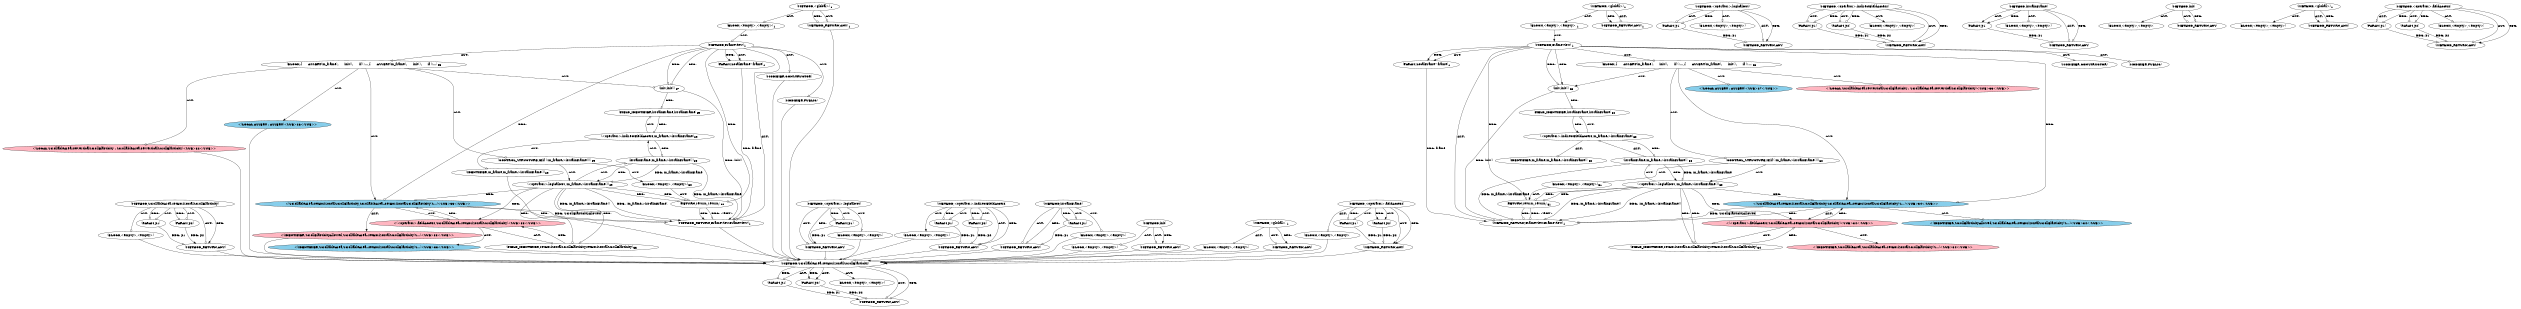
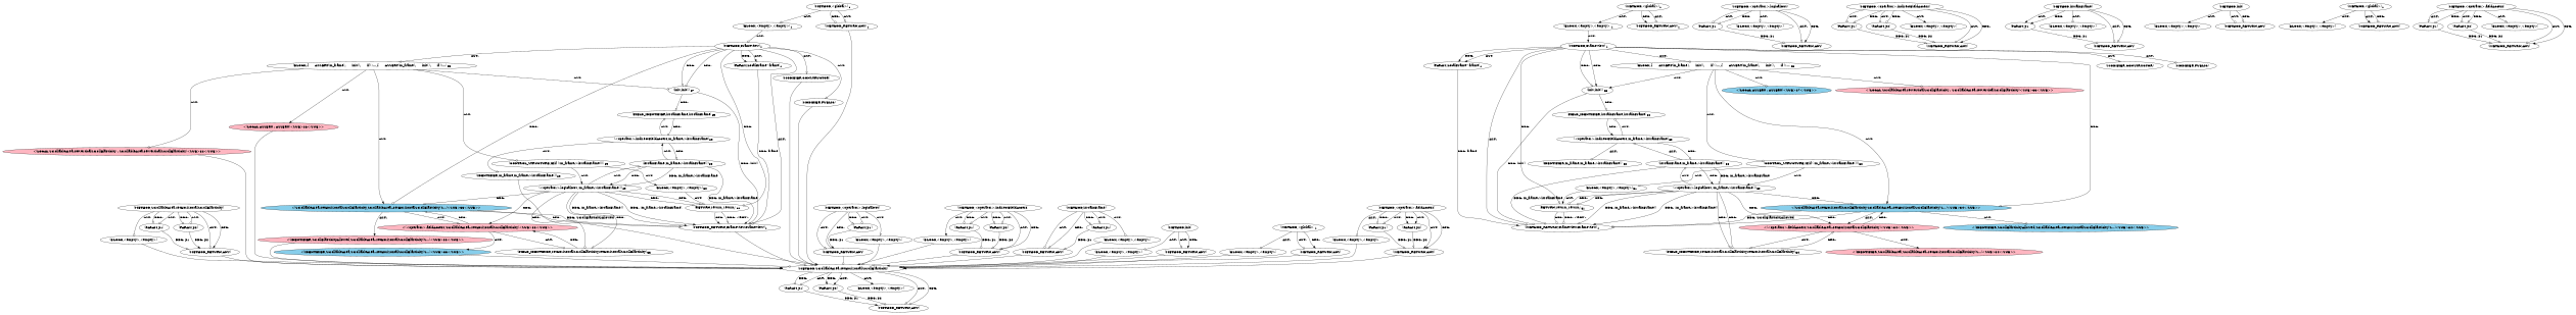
  digraph {
    edge [arrowhead=odot]
    n1 [label=<(METHOD,ScrollableArea.setHorizontalScrollElasticity)>]
    n2 [label=<(PARAM,p1)>]
    n3 [label=<(PARAM,p2)>]
    n4 [label=<(BLOCK,&lt;empty&gt;,&lt;empty&gt;)>]
    n5 [label=<(METHOD_RETURN,ANY)>]
    n6 [label=<(METHOD,ScrollableArea.setHorizontalScrollElasticity)>]
    n7 [label=<(METHOD,&lt;global&gt;)<SUB>1</SUB>>]
    n8 [label=<(BLOCK,&lt;empty&gt;,&lt;empty&gt;)<SUB>1</SUB>>]
    n9 [label=<(METHOD_RETURN,ANY)<SUB>1</SUB>>]
    n10 [label=<(METHOD,FrameView)<SUB>1</SUB>>]
    n11 [label=<(PARAM,LocalFrame* frame)<SUB>1</SUB>>]
    n12 [label=<(BLOCK,{      ASSERT(m_frame);      init();      if (!...,{      ASSERT(m_frame);      init();      if (!...)<SUB>25</SUB>>]
    n13 [label=<(init,init())<SUB>27</SUB>>]
    n14 [label=<(RETURN,return;,return;)<SUB>30</SUB>>]
    n15 [label="<(ScrollableArea.setHorizontalScrollElasticity,ScrollableArea::setHorizontalScrollElasticity(S...)<SUB>33</SUB>>" style=filled fillcolor=skyblue]
    n16 [label=<(MODIFIER,CONSTRUCTOR)>]
    n17 [label=<(MODIFIER,PUBLIC)>]
    n18 [label=<(METHOD_RETURN,FrameView.FrameView)<SUB>1</SUB>>]
-   n19 [label="<(LOCAL,ASSERT : ASSERT)<SUB>26</SUB>>" style=filled fillcolor=skyblue]
+   n19 [label="<(LOCAL,ASSERT : ASSERT)<SUB>26</SUB>>" style=filled fillcolor=lightpink]
    n20 [label=<(CONTROL_STRUCTURE,IF,if (!m_frame-&gt;isMainFrame()))<SUB>29</SUB>>]
    n21 [label="<(LOCAL,ScrollableArea.setVerticalScrollElasticity : ScrollableArea.setVerticalScrollElasticity)<SUB>32</SUB>>" style=filled fillcolor=lightpink]
    n22 [label=<(FIELD_IDENTIFIER,isMainFrame,isMainFrame)<SUB>29</SUB>>]
    n23 [label=<(&lt;operator&gt;.logicalNot,!m_frame-&gt;isMainFrame())<SUB>29</SUB>>]
    n24 [label=<(BLOCK,&lt;empty&gt;,&lt;empty&gt;)<SUB>30</SUB>>]
    n25 [label=<(isMainFrame,m_frame-&gt;isMainFrame())<SUB>29</SUB>>]
    n26 [label="<(&lt;operator&gt;.fieldAccess,ScrollableArea::setHorizontalScrollElasticity)<SUB>33</SUB>>" style=filled fillcolor=lightpink]
    n27 [label=<(FIELD_IDENTIFIER,setHorizontalScrollElasticity,setHorizontalScrollElasticity)<SUB>33</SUB>>]
    n28 [label=<(&lt;operator&gt;.indirectFieldAccess,m_frame-&gt;isMainFrame)<SUB>29</SUB>>]
    n29 [label=<(IDENTIFIER,m_frame,m_frame-&gt;isMainFrame())<SUB>29</SUB>>]
    n30 [label="<(IDENTIFIER,ScrollElasticityAllowed,ScrollableArea::setHorizontalScrollElasticity(S...)<SUB>33</SUB>>" style=filled fillcolor=lightpink]
    n31 [label="<(IDENTIFIER,ScrollableArea,ScrollableArea::setHorizontalScrollElasticity(S...)<SUB>33</SUB>>" style=filled fillcolor=skyblue]
    n32 [label=<(METHOD,&lt;operator&gt;.logicalNot)>]
    n33 [label=<(PARAM,p1)>]
    n34 [label=<(BLOCK,&lt;empty&gt;,&lt;empty&gt;)>]
    n35 [label=<(METHOD_RETURN,ANY)>]
    n36 [label=<(METHOD,&lt;operator&gt;.indirectFieldAccess)>]
    n37 [label=<(PARAM,p1)>]
    n38 [label=<(PARAM,p2)>]
    n39 [label=<(BLOCK,&lt;empty&gt;,&lt;empty&gt;)>]
    n40 [label=<(METHOD_RETURN,ANY)>]
    n41 [label=<(METHOD,isMainFrame)>]
    n42 [label=<(PARAM,p1)>]
    n43 [label=<(BLOCK,&lt;empty&gt;,&lt;empty&gt;)>]
    n44 [label=<(METHOD_RETURN,ANY)>]
    n45 [label=<(METHOD,init)>]
    n46 [label=<(BLOCK,&lt;empty&gt;,&lt;empty&gt;)>]
    n47 [label=<(METHOD_RETURN,ANY)>]
    n48 [label=<(METHOD,&lt;global&gt;)<SUB>1</SUB>>]
    n49 [label=<(BLOCK,&lt;empty&gt;,&lt;empty&gt;)>]
    n50 [label=<(METHOD_RETURN,ANY)>]
    n51 [label=<(METHOD,&lt;operator&gt;.fieldAccess)>]
    n52 [label=<(PARAM,p1)>]
    n53 [label=<(PARAM,p2)>]
    n54 [label=<(BLOCK,&lt;empty&gt;,&lt;empty&gt;)>]
    n55 [label=<(METHOD_RETURN,ANY)>]
    n56 [label=<(PARAM,p1)>]
    n57 [label=<(PARAM,p2)>]
    n58 [label=<(BLOCK,&lt;empty&gt;,&lt;empty&gt;)>]
    n59 [label=<(METHOD_RETURN,ANY)>]
    n60 [label=<(METHOD,&lt;global&gt;)<SUB>1</SUB>>]
    n61 [label=<(BLOCK,&lt;empty&gt;,&lt;empty&gt;)<SUB>1</SUB>>]
    n62 [label=<(METHOD_RETURN,ANY)<SUB>1</SUB>>]
    n63 [label=<(METHOD,FrameView)<SUB>1</SUB>>]
    n64 [label=<(PARAM,LocalFrame* frame)<SUB>1</SUB>>]
    n65 [label=<(BLOCK,{      ASSERT(m_frame);      init();      if (!...,{      ASSERT(m_frame);      init();      if (!...)<SUB>26</SUB>>]
    n66 [label=<(init,init())<SUB>28</SUB>>]
    n67 [label=<(RETURN,return;,return;)<SUB>31</SUB>>]
    n68 [label="<(ScrollableArea.setHorizontalScrollElasticity,ScrollableArea::setHorizontalScrollElasticity(S...)<SUB>34</SUB>>" style=filled fillcolor=skyblue]
    n69 [label=<(MODIFIER,CONSTRUCTOR)>]
    n70 [label=<(MODIFIER,PUBLIC)>]
    n71 [label=<(METHOD_RETURN,FrameView.FrameView)<SUB>1</SUB>>]
    n72 [label="<(LOCAL,ASSERT : ASSERT)<SUB>27</SUB>>" style=filled fillcolor=skyblue]
    n73 [label=<(CONTROL_STRUCTURE,IF,if (!m_frame-&gt;isMainFrame()))<SUB>30</SUB>>]
    n74 [label="<(LOCAL,ScrollableArea.setVerticalScrollElasticity : ScrollableArea.setVerticalScrollElasticity)<SUB>33</SUB>>" style=filled fillcolor=lightpink]
    n75 [label=<(FIELD_IDENTIFIER,isMainFrame,isMainFrame)<SUB>30</SUB>>]
    n76 [label=<(&lt;operator&gt;.logicalNot,!m_frame-&gt;isMainFrame())<SUB>30</SUB>>]
    n77 [label=<(BLOCK,&lt;empty&gt;,&lt;empty&gt;)<SUB>31</SUB>>]
    n78 [label=<(isMainFrame,m_frame-&gt;isMainFrame())<SUB>30</SUB>>]
    n79 [label="<(&lt;operator&gt;.fieldAccess,ScrollableArea::setHorizontalScrollElasticity)<SUB>34</SUB>>" style=filled fillcolor=lightpink]
    n80 [label=<(FIELD_IDENTIFIER,setHorizontalScrollElasticity,setHorizontalScrollElasticity)<SUB>34</SUB>>]
    n81 [label=<(&lt;operator&gt;.indirectFieldAccess,m_frame-&gt;isMainFrame)<SUB>30</SUB>>]
    n82 [label=<(IDENTIFIER,m_frame,m_frame-&gt;isMainFrame())<SUB>30</SUB>>]
    n83 [label="<(IDENTIFIER,ScrollElasticityAllowed,ScrollableArea::setHorizontalScrollElasticity(S...)<SUB>34</SUB>>" style=filled fillcolor=skyblue]
    n84 [label="<(IDENTIFIER,ScrollableArea,ScrollableArea::setHorizontalScrollElasticity(S...)<SUB>34</SUB>>" style=filled fillcolor=lightpink]
    n85 [label=<(METHOD,&lt;operator&gt;.logicalNot)>]
    n86 [label=<(PARAM,p1)>]
    n87 [label=<(BLOCK,&lt;empty&gt;,&lt;empty&gt;)>]
    n88 [label=<(METHOD_RETURN,ANY)>]
    n89 [label=<(METHOD,&lt;operator&gt;.indirectFieldAccess)>]
    n90 [label=<(PARAM,p1)>]
    n91 [label=<(PARAM,p2)>]
    n92 [label=<(BLOCK,&lt;empty&gt;,&lt;empty&gt;)>]
    n93 [label=<(METHOD_RETURN,ANY)>]
    n94 [label=<(METHOD,isMainFrame)>]
    n95 [label=<(PARAM,p1)>]
    n96 [label=<(BLOCK,&lt;empty&gt;,&lt;empty&gt;)>]
    n97 [label=<(METHOD_RETURN,ANY)>]
    n98 [label=<(METHOD,init)>]
    n99 [label=<(BLOCK,&lt;empty&gt;,&lt;empty&gt;)>]
    n100 [label=<(METHOD_RETURN,ANY)>]
    n101 [label=<(METHOD,&lt;global&gt;)<SUB>1</SUB>>]
    n102 [label=<(BLOCK,&lt;empty&gt;,&lt;empty&gt;)>]
    n103 [label=<(METHOD_RETURN,ANY)>]
    n104 [label=<(METHOD,&lt;operator&gt;.fieldAccess)>]
    n105 [label=<(PARAM,p1)>]
    n106 [label=<(PARAM,p2)>]
    n107 [label=<(BLOCK,&lt;empty&gt;,&lt;empty&gt;)>]
    n108 [label=<(METHOD_RETURN,ANY)>]
    n1 -> n2 [label="AST: "]
    n1 -> n2 [label="DDG: " arrowhead=onormal]
    n1 -> n3 [label="AST: "]
    n1 -> n3 [label="DDG: "]
    n1 -> n4 [label="AST: "]
    n1 -> n5 [label="AST: "]
    n1 -> n5 [label="CFG: " arrowhead=normal]
    n2 -> n5 [label="DDG: p1" arrowhead=onormal]
    n3 -> n5 [label="DDG: p2" arrowhead=normal]
    n4 -> n6 [arrowhead=normal]
    n5 -> n6 [arrowhead=normal]
    n6 -> n56 [label="AST: "]
    n6 -> n56 [label="DDG: "]
    n6 -> n57 [label="AST: " arrowhead=normal]
    n6 -> n57 [label="DDG: " arrowhead=normal]
    n6 -> n58 [label="AST: " arrowhead=normal]
    n6 -> n59 [label="AST: " arrowhead=onormal]
    n6 -> n59 [label="CFG: "]
    n7 -> n8 [label="AST: " arrowhead=onormal]
    n7 -> n9 [label="AST: " arrowhead=onormal]
    n7 -> n9 [label="CFG: "]
    n8 -> n10 [label="AST: "]
    n9 -> n6 [arrowhead=normal]
    n10 -> n11 [label="AST: " arrowhead=normal]
    n10 -> n11 [label="DDG: " arrowhead=normal]
    n10 -> n12 [label="AST: " arrowhead=onormal]
    n10 -> n13 [label="CFG: "]
    n10 -> n13 [label="DDG: " arrowhead=onormal]
    n10 -> n14 [label="DDG: "]
    n10 -> n15 [label="DDG: "]
    n10 -> n16 [label="AST: " arrowhead=onormal]
    n10 -> n17 [label="AST: " arrowhead=onormal]
    n10 -> n18 [label="AST: "]
    n11 -> n18 [label="DDG: frame"]
    n12 -> n13 [label="AST: "]
    n12 -> n15 [label="AST: " arrowhead=normal]
    n12 -> n19 [label="AST: " arrowhead=normal]
    n12 -> n20 [label="AST: "]
    n12 -> n21 [label="AST: "]
    n13 -> n18 [label="DDG: init()" arrowhead=onormal]
    n13 -> n22 [label="CFG: " arrowhead=onormal]
    n14 -> n18 [label="CFG: " arrowhead=normal]
    n14 -> n18 [label="DDG: &lt;RET&gt;" arrowhead=onormal]
    n15 -> n18 [label="CFG: "]
    n15 -> n18 [label="DDG: ScrollElasticityAllowed"]
    n15 -> n26 [label="AST: " arrowhead=onormal]
    n15 -> n30 [label="AST: " arrowhead=normal]
    n16 -> n6
    n17 -> n6 [arrowhead=onormal]
    n18 -> n6 [arrowhead=onormal]
    n19 -> n6
    n20 -> n23 [label="AST: " arrowhead=normal]
    n20 -> n24 [label="AST: " arrowhead=normal]
    n21 -> n6 [arrowhead=onormal]
    n22 -> n28 [label="CFG: "]
    n23 -> n14 [label="CFG: " arrowhead=onormal]
    n23 -> n14 [label="CDG: "]
    n23 -> n15 [label="CDG: "]
    n23 -> n18 [label="DDG: m_frame-&gt;isMainFrame()" arrowhead=normal]
    n23 -> n18 [label="DDG: !m_frame-&gt;isMainFrame()" arrowhead=normal]
    n23 -> n25 [label="AST: " arrowhead=onormal]
    n23 -> n26 [label="CDG: " arrowhead=normal]
    n23 -> n27 [label="CFG: "]
    n23 -> n27 [label="CDG: " arrowhead=onormal]
    n24 -> n14 [label="AST: " arrowhead=onormal]
    n25 -> n18 [label="DDG: m_frame-&gt;isMainFrame" arrowhead=normal]
    n25 -> n23 [label="CFG: " arrowhead=normal]
    n25 -> n23 [label="DDG: m_frame-&gt;isMainFrame" arrowhead=onormal]
    n25 -> n28 [label="AST: " arrowhead=normal]
    n26 -> n15 [label="CFG: " arrowhead=onormal]
    n26 -> n27 [label="AST: "]
    n26 -> n31 [label="AST: " arrowhead=normal]
    n27 -> n26 [label="CFG: " arrowhead=normal]
    n28 -> n22 [label="AST: "]
    n28 -> n25 [label="CFG: " arrowhead=onormal]
    n28 -> n29 [label="AST: " arrowhead=onormal]
    n29 -> n6
    n30 -> n6 [arrowhead=onormal]
    n31 -> n6
    n32 -> n33 [label="AST: "]
    n32 -> n33 [label="DDG: " arrowhead=onormal]
    n32 -> n34 [label="AST: " arrowhead=onormal]
    n32 -> n35 [label="AST: " arrowhead=onormal]
    n32 -> n35 [label="CFG: "]
    n33 -> n35 [label="DDG: p1" arrowhead=normal]
    n34 -> n6 [arrowhead=onormal]
    n35 -> n6
    n36 -> n37 [label="AST: " arrowhead=onormal]
    n36 -> n37 [label="DDG: "]
    n36 -> n38 [label="AST: "]
    n36 -> n38 [label="DDG: " arrowhead=onormal]
    n36 -> n39 [label="AST: " arrowhead=normal]
    n36 -> n40 [label="AST: "]
    n36 -> n40 [label="CFG: " arrowhead=onormal]
    n37 -> n40 [label="DDG: p1"]
    n38 -> n40 [label="DDG: p2" arrowhead=onormal]
    n39 -> n6 [arrowhead=normal]
    n40 -> n6
    n41 -> n42 [label="AST: " arrowhead=onormal]
    n41 -> n42 [label="DDG: " arrowhead=onormal]
    n41 -> n43 [label="AST: "]
    n41 -> n44 [label="AST: "]
    n41 -> n44 [label="CFG: " arrowhead=onormal]
    n42 -> n44 [label="DDG: p1" arrowhead=onormal]
    n43 -> n6 [arrowhead=onormal]
    n44 -> n6 [arrowhead=normal]
    n45 -> n46 [label="AST: "]
    n45 -> n47 [label="AST: " arrowhead=onormal]
    n45 -> n47 [label="CFG: " arrowhead=normal]
    n46 -> n6
    n47 -> n6
    n48 -> n49 [label="AST: "]
    n48 -> n50 [label="AST: "]
    n48 -> n50 [label="CFG: " arrowhead=normal]
    n49 -> n6
    n50 -> n6 [arrowhead=normal]
    n51 -> n52 [label="AST: " arrowhead=onormal]
    n51 -> n52 [label="DDG: "]
    n51 -> n53 [label="AST: " arrowhead=normal]
    n51 -> n53 [label="DDG: " arrowhead=normal]
    n51 -> n54 [label="AST: "]
    n51 -> n55 [label="AST: " arrowhead=normal]
    n51 -> n55 [label="CFG: " arrowhead=normal]
    n52 -> n55 [label="DDG: p1" arrowhead=onormal]
    n53 -> n55 [label="DDG: p2" arrowhead=onormal]
    n54 -> n6 [arrowhead=normal]
    n55 -> n6 [arrowhead=normal]
    n56 -> n59 [label="DDG: p1" arrowhead=normal]
    n57 -> n59 [label="DDG: p2"]
    n60 -> n61 [label="AST: " arrowhead=normal]
    n60 -> n62 [label="AST: "]
    n60 -> n62 [label="CFG: " arrowhead=normal]
    n61 -> n63 [label="AST: " arrowhead=normal]
    n63 -> n64 [label="AST: " arrowhead=normal]
    n63 -> n64 [label="DDG: " arrowhead=normal]
    n63 -> n65 [label="AST: "]
    n63 -> n66 [label="CFG: " arrowhead=normal]
    n63 -> n66 [label="DDG: " arrowhead=onormal]
    n63 -> n67 [label="DDG: " arrowhead=onormal]
    n63 -> n68 [label="DDG: " arrowhead=onormal]
    n63 -> n69 [label="AST: " arrowhead=onormal]
    n63 -> n70 [label="AST: "]
    n63 -> n71 [label="AST: "]
    n64 -> n71 [label="DDG: frame" arrowhead=normal]
    n65 -> n66 [label="AST: " arrowhead=normal]
    n65 -> n68 [label="AST: " arrowhead=normal]
    n65 -> n72 [label="AST: "]
    n65 -> n73 [label="AST: "]
    n65 -> n74 [label="AST: "]
    n66 -> n71 [label="DDG: init()"]
    n66 -> n75 [label="CFG: " arrowhead=onormal]
    n67 -> n71 [label="CFG: "]
    n67 -> n71 [label="DDG: &lt;RET&gt;"]
    n68 -> n71 [label="CFG: " arrowhead=onormal]
    n68 -> n71 [label="DDG: ScrollElasticityAllowed"]
    n68 -> n79 [label="AST: " arrowhead=normal]
    n68 -> n83 [label="AST: "]
    n73 -> n76 [label="AST: " arrowhead=normal]
    n73 -> n77 [label="AST: "]
    n75 -> n81 [label="CFG: " arrowhead=normal]
    n76 -> n67 [label="CFG: "]
    n76 -> n67 [label="CDG: "]
    n76 -> n68 [label="CDG: " arrowhead=onormal]
    n76 -> n71 [label="DDG: m_frame-&gt;isMainFrame()" arrowhead=onormal]
    n76 -> n71 [label="DDG: !m_frame-&gt;isMainFrame()" arrowhead=normal]
    n76 -> n78 [label="AST: "]
    n76 -> n79 [label="CDG: " arrowhead=normal]
    n76 -> n80 [label="CFG: " arrowhead=onormal]
    n76 -> n80 [label="CDG: "]
    n77 -> n67 [label="AST: " arrowhead=normal]
    n78 -> n71 [label="DDG: m_frame-&gt;isMainFrame"]
    n78 -> n76 [label="CFG: " arrowhead=normal]
    n78 -> n76 [label="DDG: m_frame-&gt;isMainFrame" arrowhead=onormal]
    n78 -> n81 [label="AST: "]
    n79 -> n68 [label="CFG: " arrowhead=normal]
    n79 -> n80 [label="AST: " arrowhead=onormal]
    n79 -> n84 [label="AST: " arrowhead=normal]
    n80 -> n79 [label="CFG: " arrowhead=onormal]
    n81 -> n75 [label="AST: "]
    n81 -> n78 [label="CFG: " arrowhead=onormal]
    n81 -> n82 [label="AST: "]
    n85 -> n86 [label="AST: "]
    n85 -> n86 [label="DDG: " arrowhead=onormal]
    n85 -> n87 [label="AST: " arrowhead=onormal]
    n85 -> n88 [label="AST: " arrowhead=onormal]
    n85 -> n88 [label="CFG: " arrowhead=normal]
    n86 -> n88 [label="DDG: p1" arrowhead=onormal]
    n89 -> n90 [label="AST: "]
    n89 -> n90 [label="DDG: " arrowhead=onormal]
    n89 -> n91 [label="AST: "]
    n89 -> n91 [label="DDG: "]
    n89 -> n92 [label="AST: " arrowhead=normal]
    n89 -> n93 [label="AST: "]
    n89 -> n93 [label="CFG: " arrowhead=normal]
    n90 -> n93 [label="DDG: p1" arrowhead=onormal]
    n91 -> n93 [label="DDG: p2" arrowhead=onormal]
    n94 -> n95 [label="AST: " arrowhead=normal]
    n94 -> n95 [label="DDG: " arrowhead=normal]
    n94 -> n96 [label="AST: "]
    n94 -> n97 [label="AST: "]
    n94 -> n97 [label="CFG: " arrowhead=onormal]
    n95 -> n97 [label="DDG: p1"]
    n98 -> n99 [label="AST: " arrowhead=normal]
    n98 -> n100 [label="AST: "]
    n98 -> n100 [label="CFG: " arrowhead=onormal]
    n101 -> n102 [label="AST: " arrowhead=normal]
    n101 -> n103 [label="AST: " arrowhead=normal]
    n101 -> n103 [label="CFG: "]
    n104 -> n105 [label="AST: " arrowhead=onormal]
    n104 -> n105 [label="DDG: "]
    n104 -> n106 [label="AST: "]
    n104 -> n106 [label="DDG: " arrowhead=onormal]
    n104 -> n107 [label="AST: " arrowhead=onormal]
    n104 -> n108 [label="AST: "]
    n104 -> n108 [label="CFG: " arrowhead=normal]
    n105 -> n108 [label="DDG: p1" arrowhead=onormal]
    n106 -> n108 [label="DDG: p2" arrowhead=onormal]
  }
